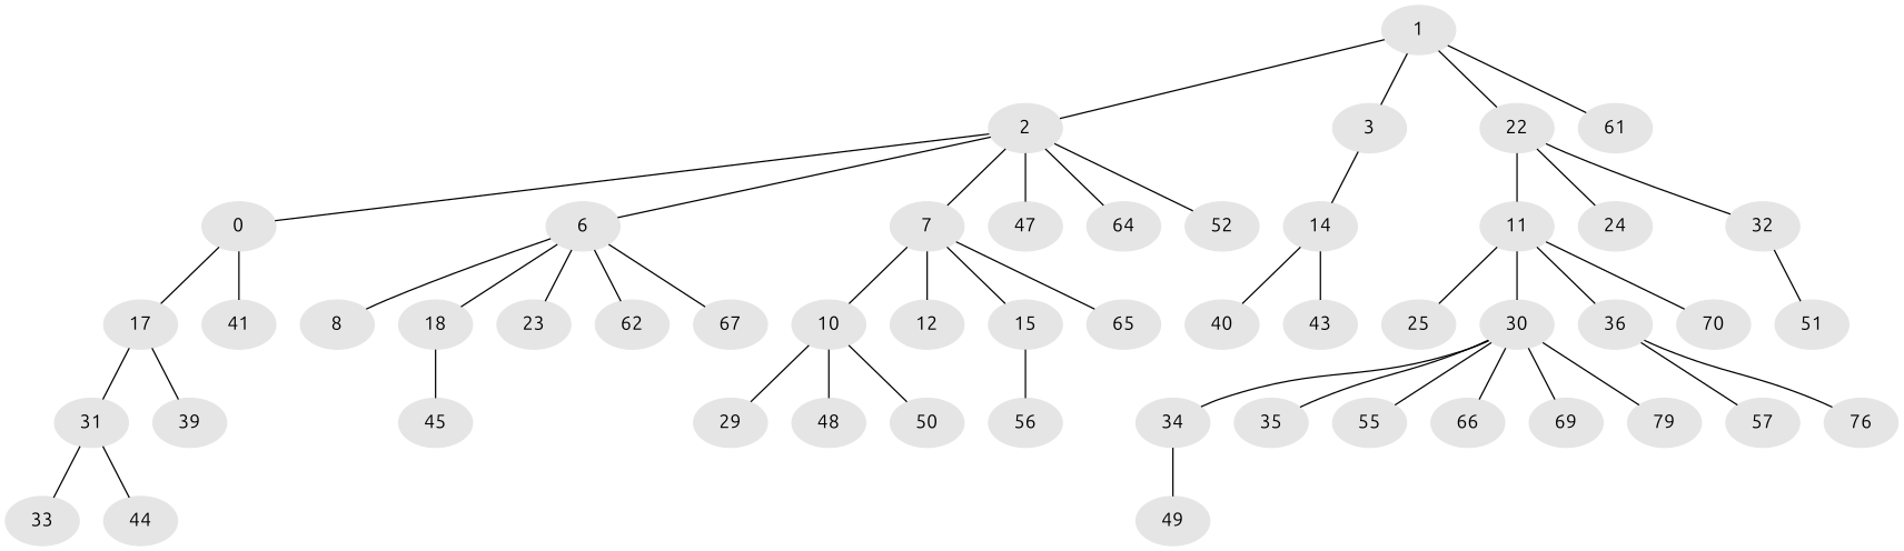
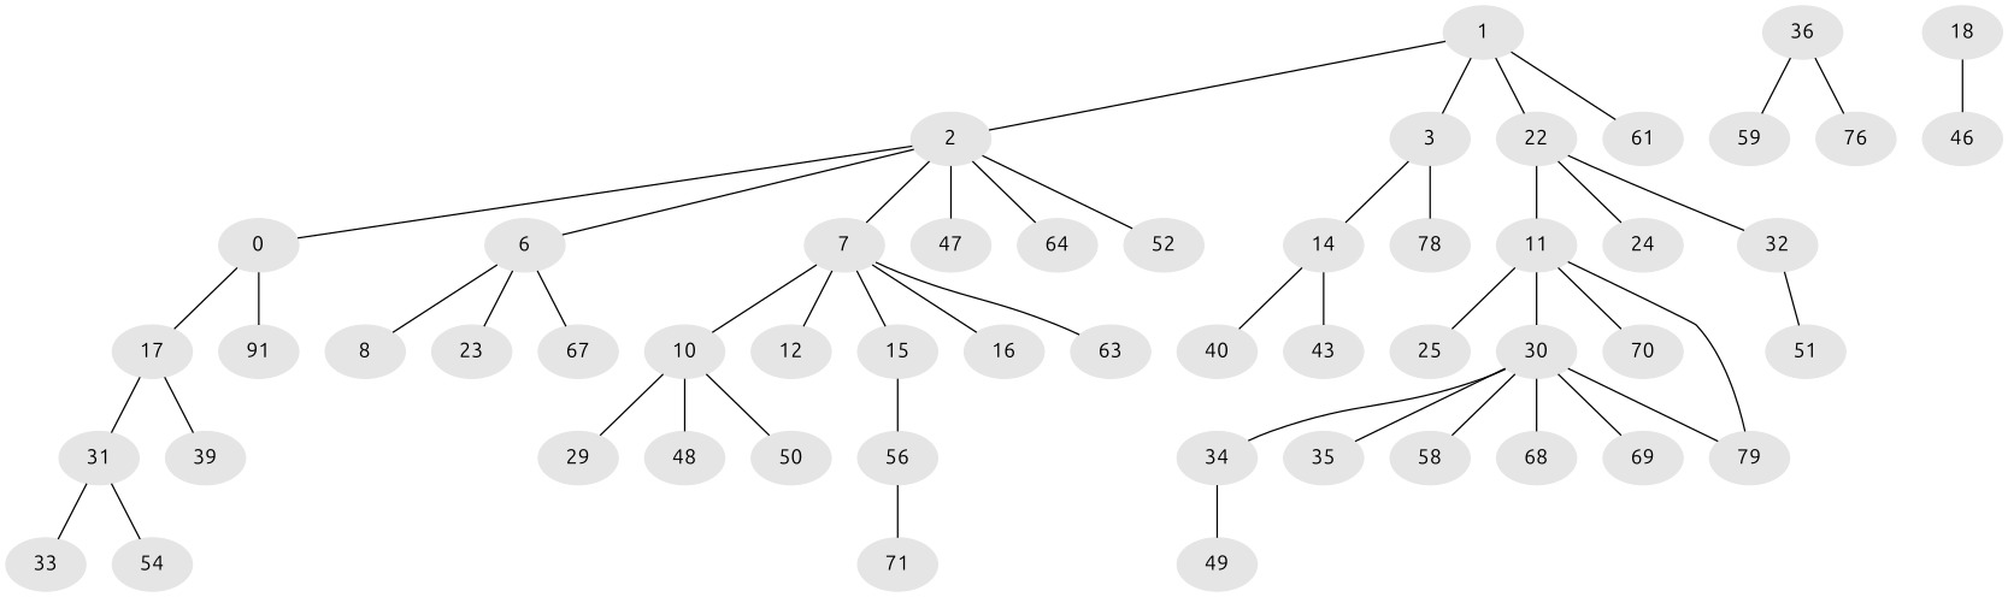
  graph {
    fontname=Ubuntu
    node [color=gray90 fontname=Ubuntu style=filled]
    edge [fontname=Ubuntu]
    1 [super="+54"]
    2 [super="+26"]
    3 [super="+5"]
    22 [super="+85"]
    61
    n6 [label=0 super="+19"]
    6 [super="+9"]
    7 [super="+52"]
    47 [super="+80"]
    64
    n11 [label=52 super="+73"]
    14
+   78
    11 [super="+13"]
    25 [super="+38"]
    30 [super="+42"]
    36 [super="+53"]
    70
    24
    32 [super="+37"]
    17 [super="+21"]
-   41
+   41 [label=91]
    8 [super="+20"]
    18 [super="+82"]
    23
-   62
    67
    10 [super="+27"]
    12 [super="+28"]
    15 [super="+45"]
-   63 [label=65]
+   16
+   63
    40
    43
    31 [super="+81"]
    39 [super="+75"]
-   46 [label=45]
+   46
    29 [super="+83"]
    48 [super="+65"]
    50 [super="+58"]
    56 [super="+84"]
    34 [super="+60"]
    35
-   55
-   68 [label=66]
+   55 [label=58]
+   68
    69
    79
-   59 [super="+74" label=57]
+   59 [super="+74"]
    76
+   71
    33 [super="+57"]
-   44 [super="+66"]
+   44 [super="+66" label=54]
    51
    49 [super="+77"]
    1 -- 2
    1 -- 3
    1 -- 22
    1 -- 61
    2 -- n6
    2 -- 6
    2 -- 7
    2 -- 47
    2 -- 64
    2 -- n11
    3 -- 14
+   3 -- 78
    22 -- 11
    22 -- 24
    22 -- 32
    n6 -- 17
    n6 -- 41
    6 -- 8
-   6 -- 18
    6 -- 23
-   6 -- 62
    6 -- 67
    7 -- 10
    7 -- 12
    7 -- 15
+   7 -- 16
    7 -- 63
    14 -- 40
    14 -- 43
    11 -- 25
    11 -- 30
-   11 -- 36
+   11 -- 79
    11 -- 70
    30 -- 34
    30 -- 35
    30 -- 55
    30 -- 68
    30 -- 69
    30 -- 79
    36 -- 59
    36 -- 76
    32 -- 51
    17 -- 31
    17 -- 39
    18 -- 46
    10 -- 29
    10 -- 48
    10 -- 50
    15 -- 56
    31 -- 33
    31 -- 44
+   56 -- 71
    34 -- 49
  }
